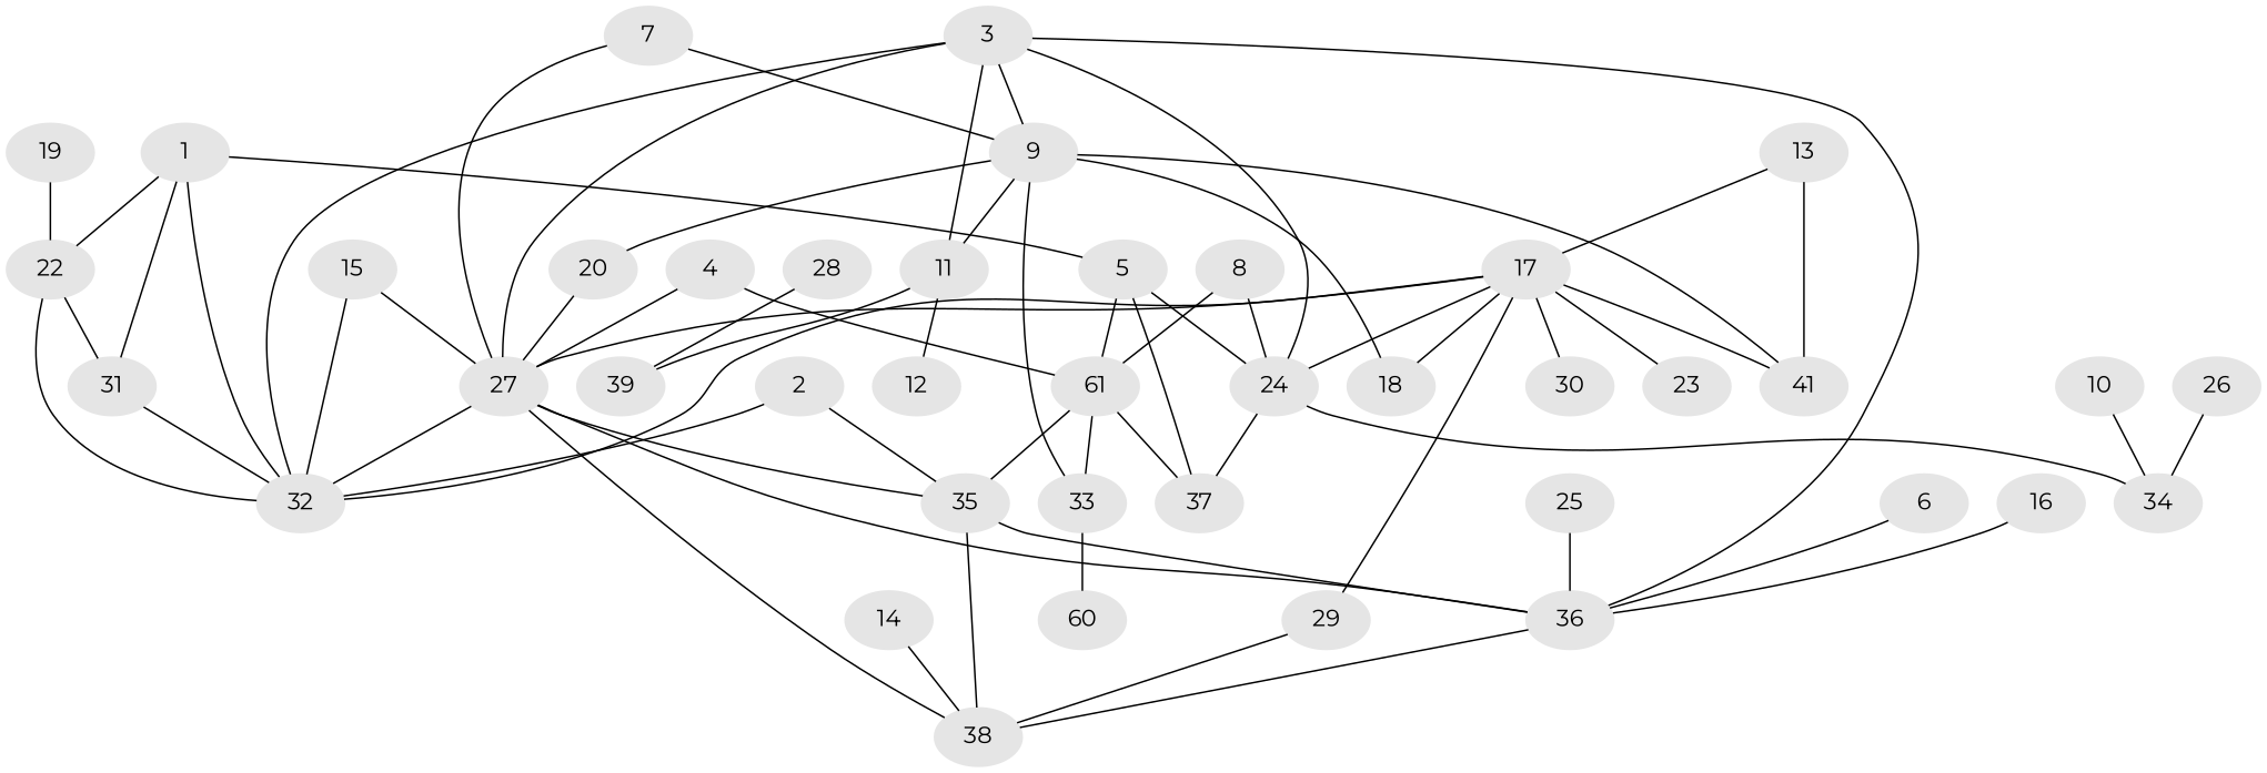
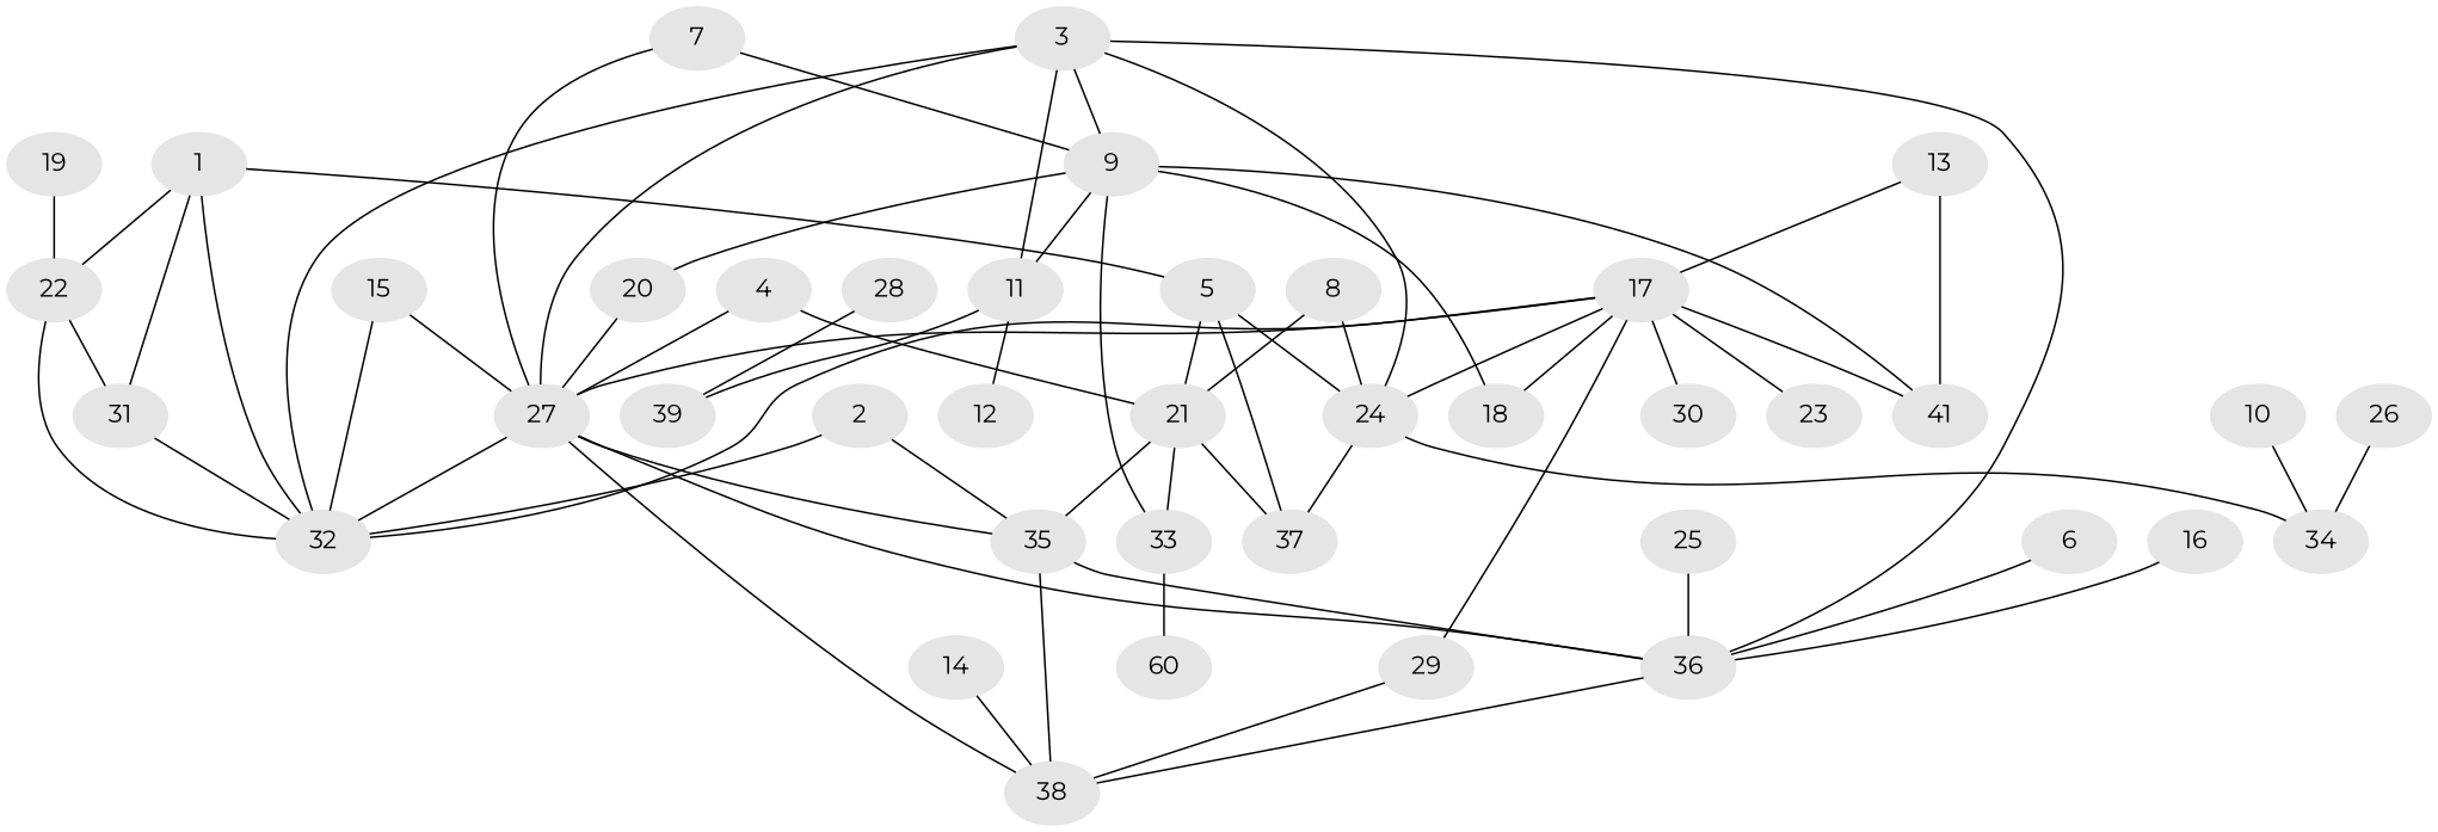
  graph {
    fontname=Montserrat
    node [color=gray90 fontname=Montserrat style=filled]
    edge [fontname=Montserrat weight=1.0]
    1
    5
    22
    31
    32
    24
-   21 [label=61]
+   21
    37
    2
    35
    36
    38
    3
    9
    11
    27
    18
    20
    33
    41
    12
    39
    34
    4
    6
    7
    8
    n28 [label=60]
    10
    13
    17
    23
    29
    30
    14
    15
    16
    19
    25
    26
    28
    1 -- 5
    1 -- 22
    1 -- 31
    1 -- 32
    5 -- 24
    5 -- 21
    5 -- 37
    22 -- 31
    22 -- 32
    31 -- 32
    24 -- 37
    24 -- 34
    21 -- 37
    21 -- 35
    21 -- 33
    2 -- 32
    2 -- 35
    35 -- 36
    35 -- 38
    36 -- 38
    3 -- 32
    3 -- 24
    3 -- 36
    3 -- 9 [weight=2.0]
    3 -- 11 [weight=2.0]
    3 -- 27
    9 -- 11
    9 -- 18
    9 -- 20
    9 -- 33
    9 -- 41
    11 -- 12
    11 -- 39
    27 -- 32
    27 -- 35
    27 -- 36
    27 -- 38
    20 -- 27
    33 -- n28
    4 -- 21
    4 -- 27
    6 -- 36
    7 -- 9
    7 -- 27
    8 -- 24
    8 -- 21
    10 -- 34
    13 -- 41 [weight=2.0]
    13 -- 17
    17 -- 32
    17 -- 24
    17 -- 27
    17 -- 18
    17 -- 41 [weight=2.0]
    17 -- 23
    17 -- 29
    17 -- 30
    29 -- 38
    14 -- 38
    15 -- 32
    15 -- 27
    16 -- 36
    19 -- 22
    25 -- 36
    26 -- 34
    28 -- 39
  }
